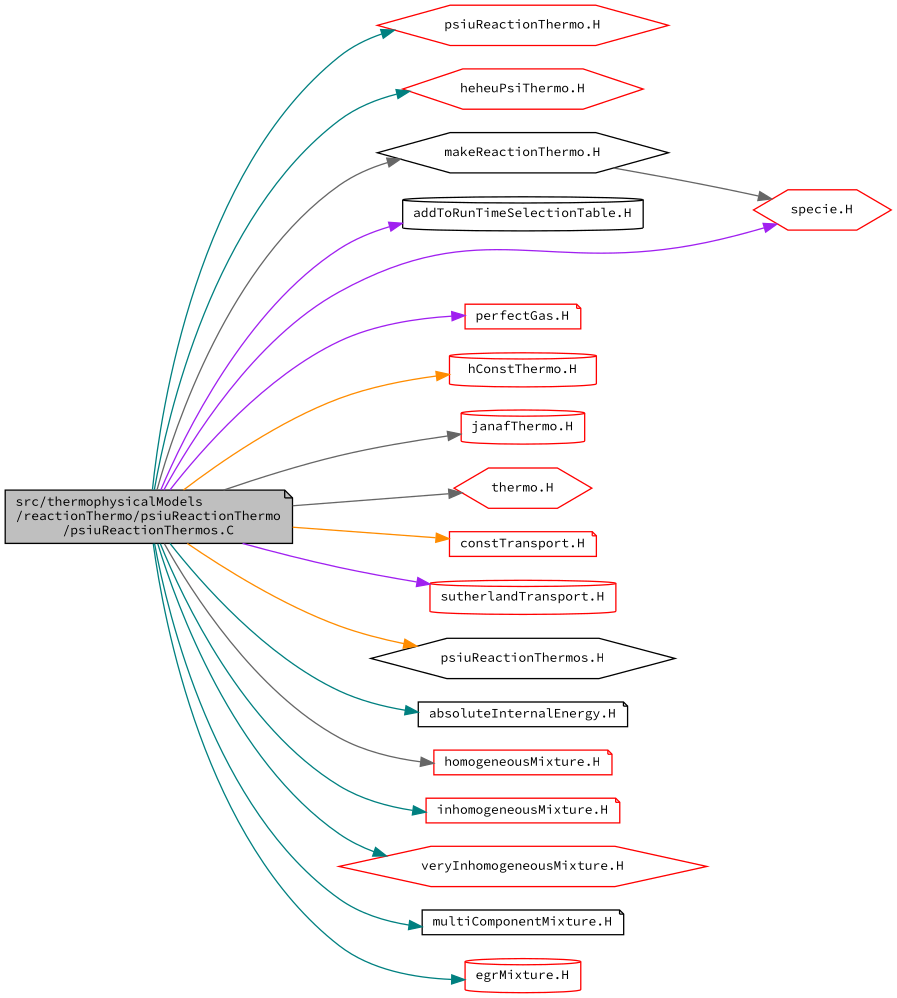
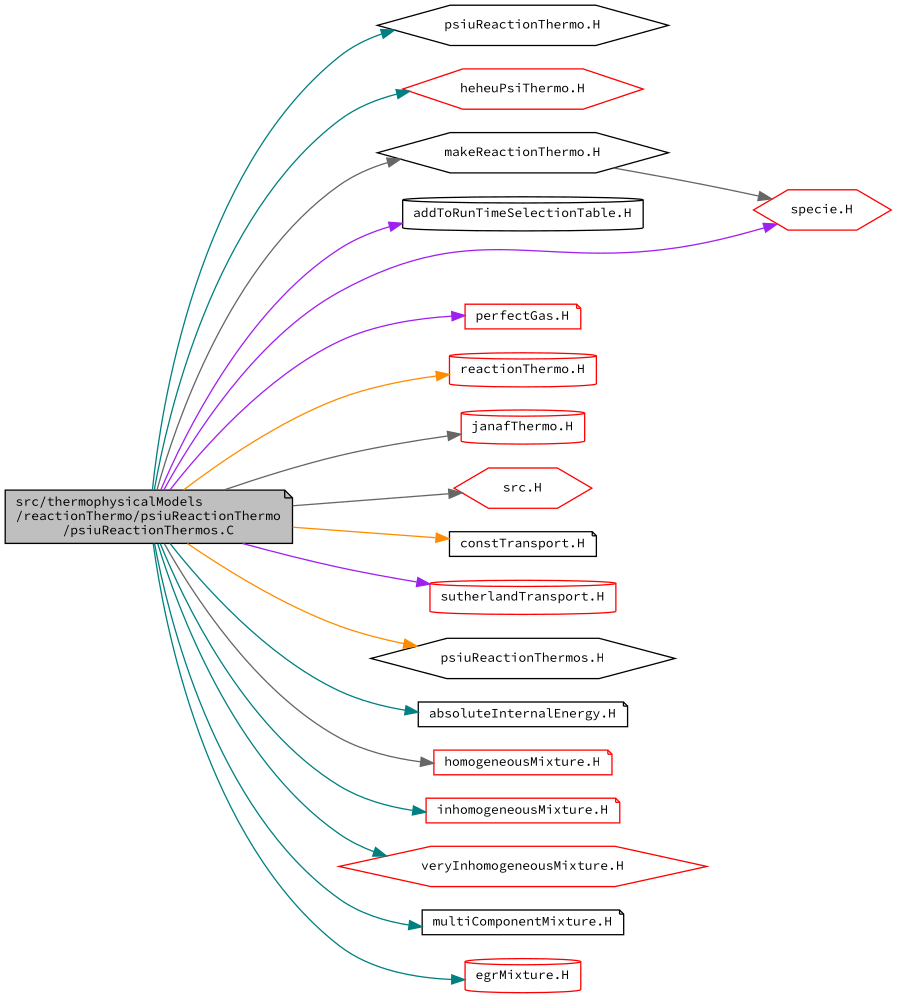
  digraph {
    fontname="Source Code Pro"
    rankdir=LR
    node [color=red fontname="Source Code Pro" fontsize=10 shape=note]
    edge [color=teal fontname="Source Code Pro" fontsize=10 labelfontname=Helvetica labelfontsize=10 style=solid]
    n1 [color=black fillcolor=grey75 fontcolor=black height=0.2 label="src/thermophysicalModels\l/reactionThermo/psiuReactionThermo\l/psiuReactionThermos.C" style=filled width=0.4]
-   n2 [height=0.2 label="psiuReactionThermo.H" shape=hexagon width=0.4]
+   n2 [color=black height=0.2 label="psiuReactionThermo.H" shape=hexagon width=0.4]
    n3 [height=0.2 label="heheuPsiThermo.H" shape=hexagon width=0.4]
    n4 [color=black height=0.2 label="makeReactionThermo.H" shape=hexagon width=0.4]
    n5 [color=black height=0.2 label="addToRunTimeSelectionTable.H" shape=cylinder width=0.4]
    n6 [height=0.2 label="specie.H" shape=hexagon width=0.4]
    n7 [height=0.2 label="perfectGas.H" width=0.4]
-   n8 [height=0.2 label="hConstThermo.H" shape=cylinder width=0.4]
+   n8 [height=0.2 label="reactionThermo.H" shape=cylinder width=0.4]
    n9 [height=0.2 label="janafThermo.H" shape=cylinder width=0.4]
-   n10 [height=0.2 label="thermo.H" shape=hexagon width=0.4]
-   n11 [height=0.2 label="constTransport.H" width=0.4]
+   n10 [height=0.2 label="src.H" shape=hexagon width=0.4]
+   n11 [color=black height=0.2 label="constTransport.H" width=0.4]
    n12 [height=0.2 label="sutherlandTransport.H" shape=cylinder width=0.4]
    n13 [color=black height=0.2 label="psiuReactionThermos.H" shape=hexagon width=0.4]
    n14 [color=black height=0.2 label="absoluteInternalEnergy.H" width=0.4]
    n15 [height=0.2 label="homogeneousMixture.H" width=0.4]
    n16 [height=0.2 label="inhomogeneousMixture.H" width=0.4]
    n17 [height=0.2 label="veryInhomogeneousMixture.H" shape=hexagon width=0.4]
    n18 [color=black height=0.2 label="multiComponentMixture.H" width=0.4]
    n19 [height=0.2 label="egrMixture.H" shape=cylinder width=0.4]
    n1 -> n2
    n1 -> n3
    n1 -> n4 [color=gray40]
    n1 -> n5 [color=purple]
    n1 -> n6 [color=purple]
    n1 -> n7 [color=purple]
    n1 -> n8 [color=darkorange]
    n1 -> n9 [color=gray40]
    n1 -> n10 [color=gray40]
    n1 -> n11 [color=darkorange]
    n1 -> n12 [color=purple]
    n1 -> n13 [color=darkorange]
    n1 -> n14
    n1 -> n15 [color=gray40]
    n1 -> n16
    n1 -> n17
    n1 -> n18
    n1 -> n19
    n4 -> n6 [color=gray40]
  }
